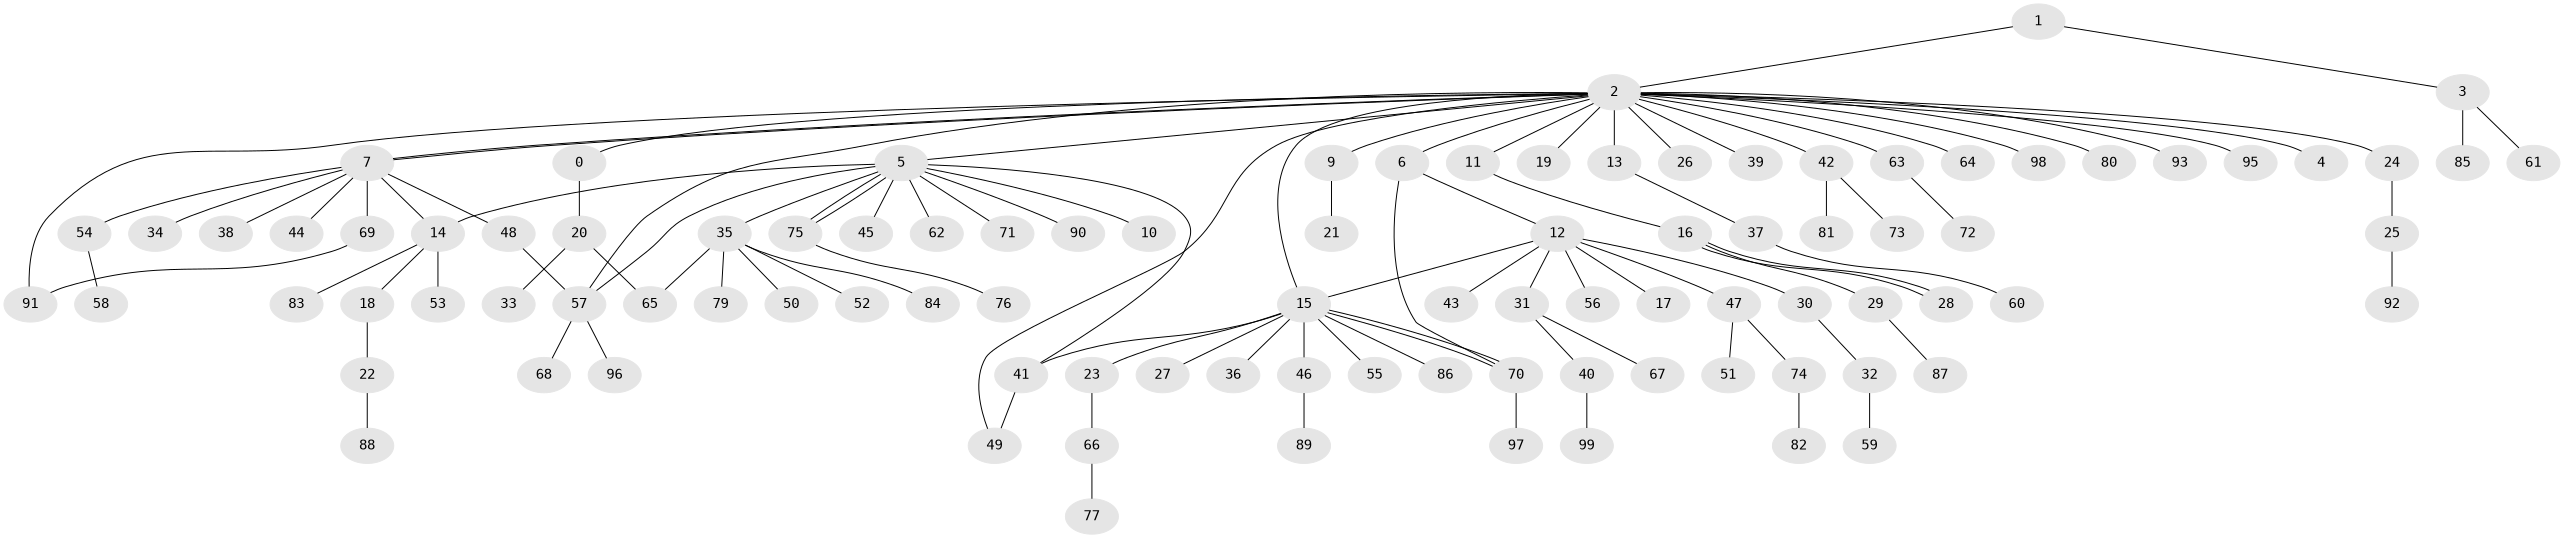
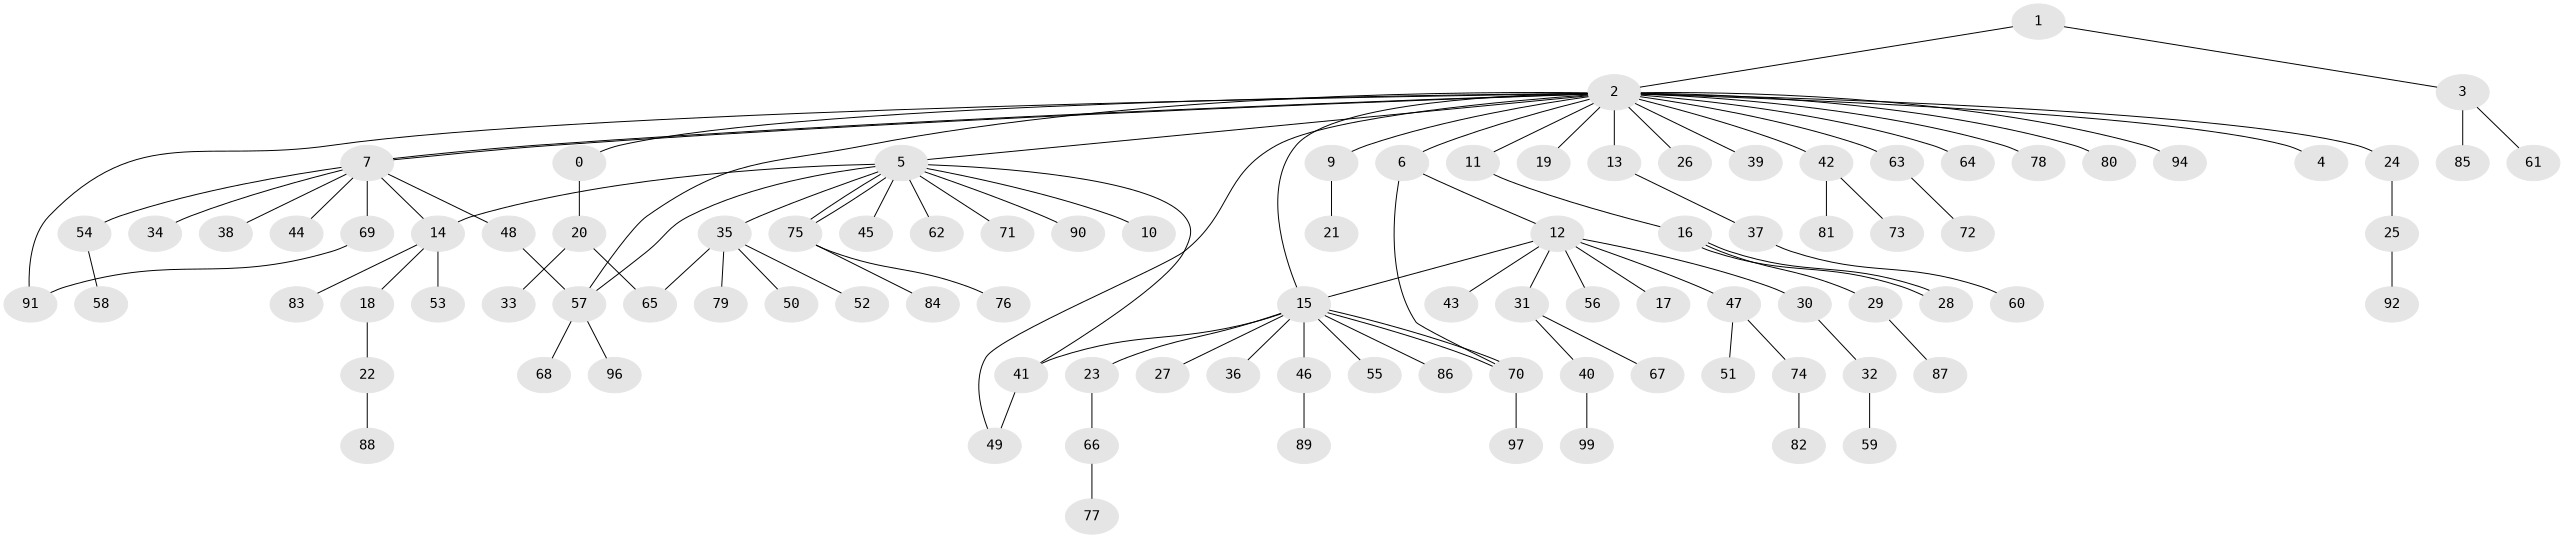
  graph {
    fontname="DejaVu Sans Mono"
    node [color=gray90 fontname="DejaVu Sans Mono" style=filled]
    edge [fontname="DejaVu Sans Mono"]
    1
    2
    3
    4
    5
    6
    7
    n8 [label=0]
    9
    11
    13
    15
    19
    24
    26
    39
    42
    49
    57
    63
    64
-   78 [label=98]
+   78
    80
    91
-   93
-   95
+   93 [label=94]
    61
    85
    10
    14
    35
    41
    45
    62
    71
    75
    90
    12
    70
    34
    38
    44
    48
    54
    69
    20
    21
    16
    37
    23
    27
    36
    46
    55
    86
    25
    73
    81
    68
    96
    72
    18
    53
    83
    65
    50
    52
    79
    76
    84
    17
    30
    31
    43
    47
    56
    97
    58
    33
    28
    29
    32
    40
    67
    51
    74
    60
    22
    66
    89
    87
    88
    77
    92
    59
    n96 [label=99]
    82
    1 -- 2
    1 -- 3
    2 -- 4
    2 -- 5
    2 -- 6
    2 -- 7
    2 -- 7
    2 -- n8
    2 -- 9
    2 -- 11
    2 -- 13
    2 -- 15
    2 -- 19
    2 -- 24
    2 -- 26
    2 -- 39
    2 -- 42
    2 -- 49
    2 -- 57
    2 -- 63
    2 -- 64
    2 -- 78
    2 -- 80
    2 -- 91
    2 -- 93
-   2 -- 95
    3 -- 61
    3 -- 85
    5 -- 57
    5 -- 10
    5 -- 14
    5 -- 35
    5 -- 41
    5 -- 45
    5 -- 62
    5 -- 71
    5 -- 75
    5 -- 75
    5 -- 90
    6 -- 12
    6 -- 70
    7 -- 14
    7 -- 34
    7 -- 38
    7 -- 44
    7 -- 48
    7 -- 54
    7 -- 69
    n8 -- 20
    9 -- 21
    11 -- 16
    13 -- 37
    15 -- 41
    15 -- 70
    15 -- 70
    15 -- 23
    15 -- 27
    15 -- 36
    15 -- 46
    15 -- 55
    15 -- 86
    24 -- 25
    42 -- 73
    42 -- 81
    57 -- 68
    57 -- 96
    63 -- 72
    14 -- 18
    14 -- 53
    14 -- 83
    35 -- 65
    35 -- 50
    35 -- 52
    35 -- 79
    41 -- 49
    75 -- 76
-   35 -- 84
+   75 -- 84
    12 -- 15
    12 -- 17
    12 -- 30
    12 -- 31
    12 -- 43
    12 -- 47
    12 -- 56
    70 -- 97
    48 -- 57
    54 -- 58
    69 -- 91
    20 -- 65
    20 -- 33
    16 -- 28
    16 -- 28
    16 -- 29
    37 -- 60
    23 -- 66
    46 -- 89
    25 -- 92
    18 -- 22
    30 -- 32
    31 -- 40
    31 -- 67
    47 -- 51
    47 -- 74
    29 -- 87
    32 -- 59
    40 -- n96
    74 -- 82
    22 -- 88
    66 -- 77
  }
